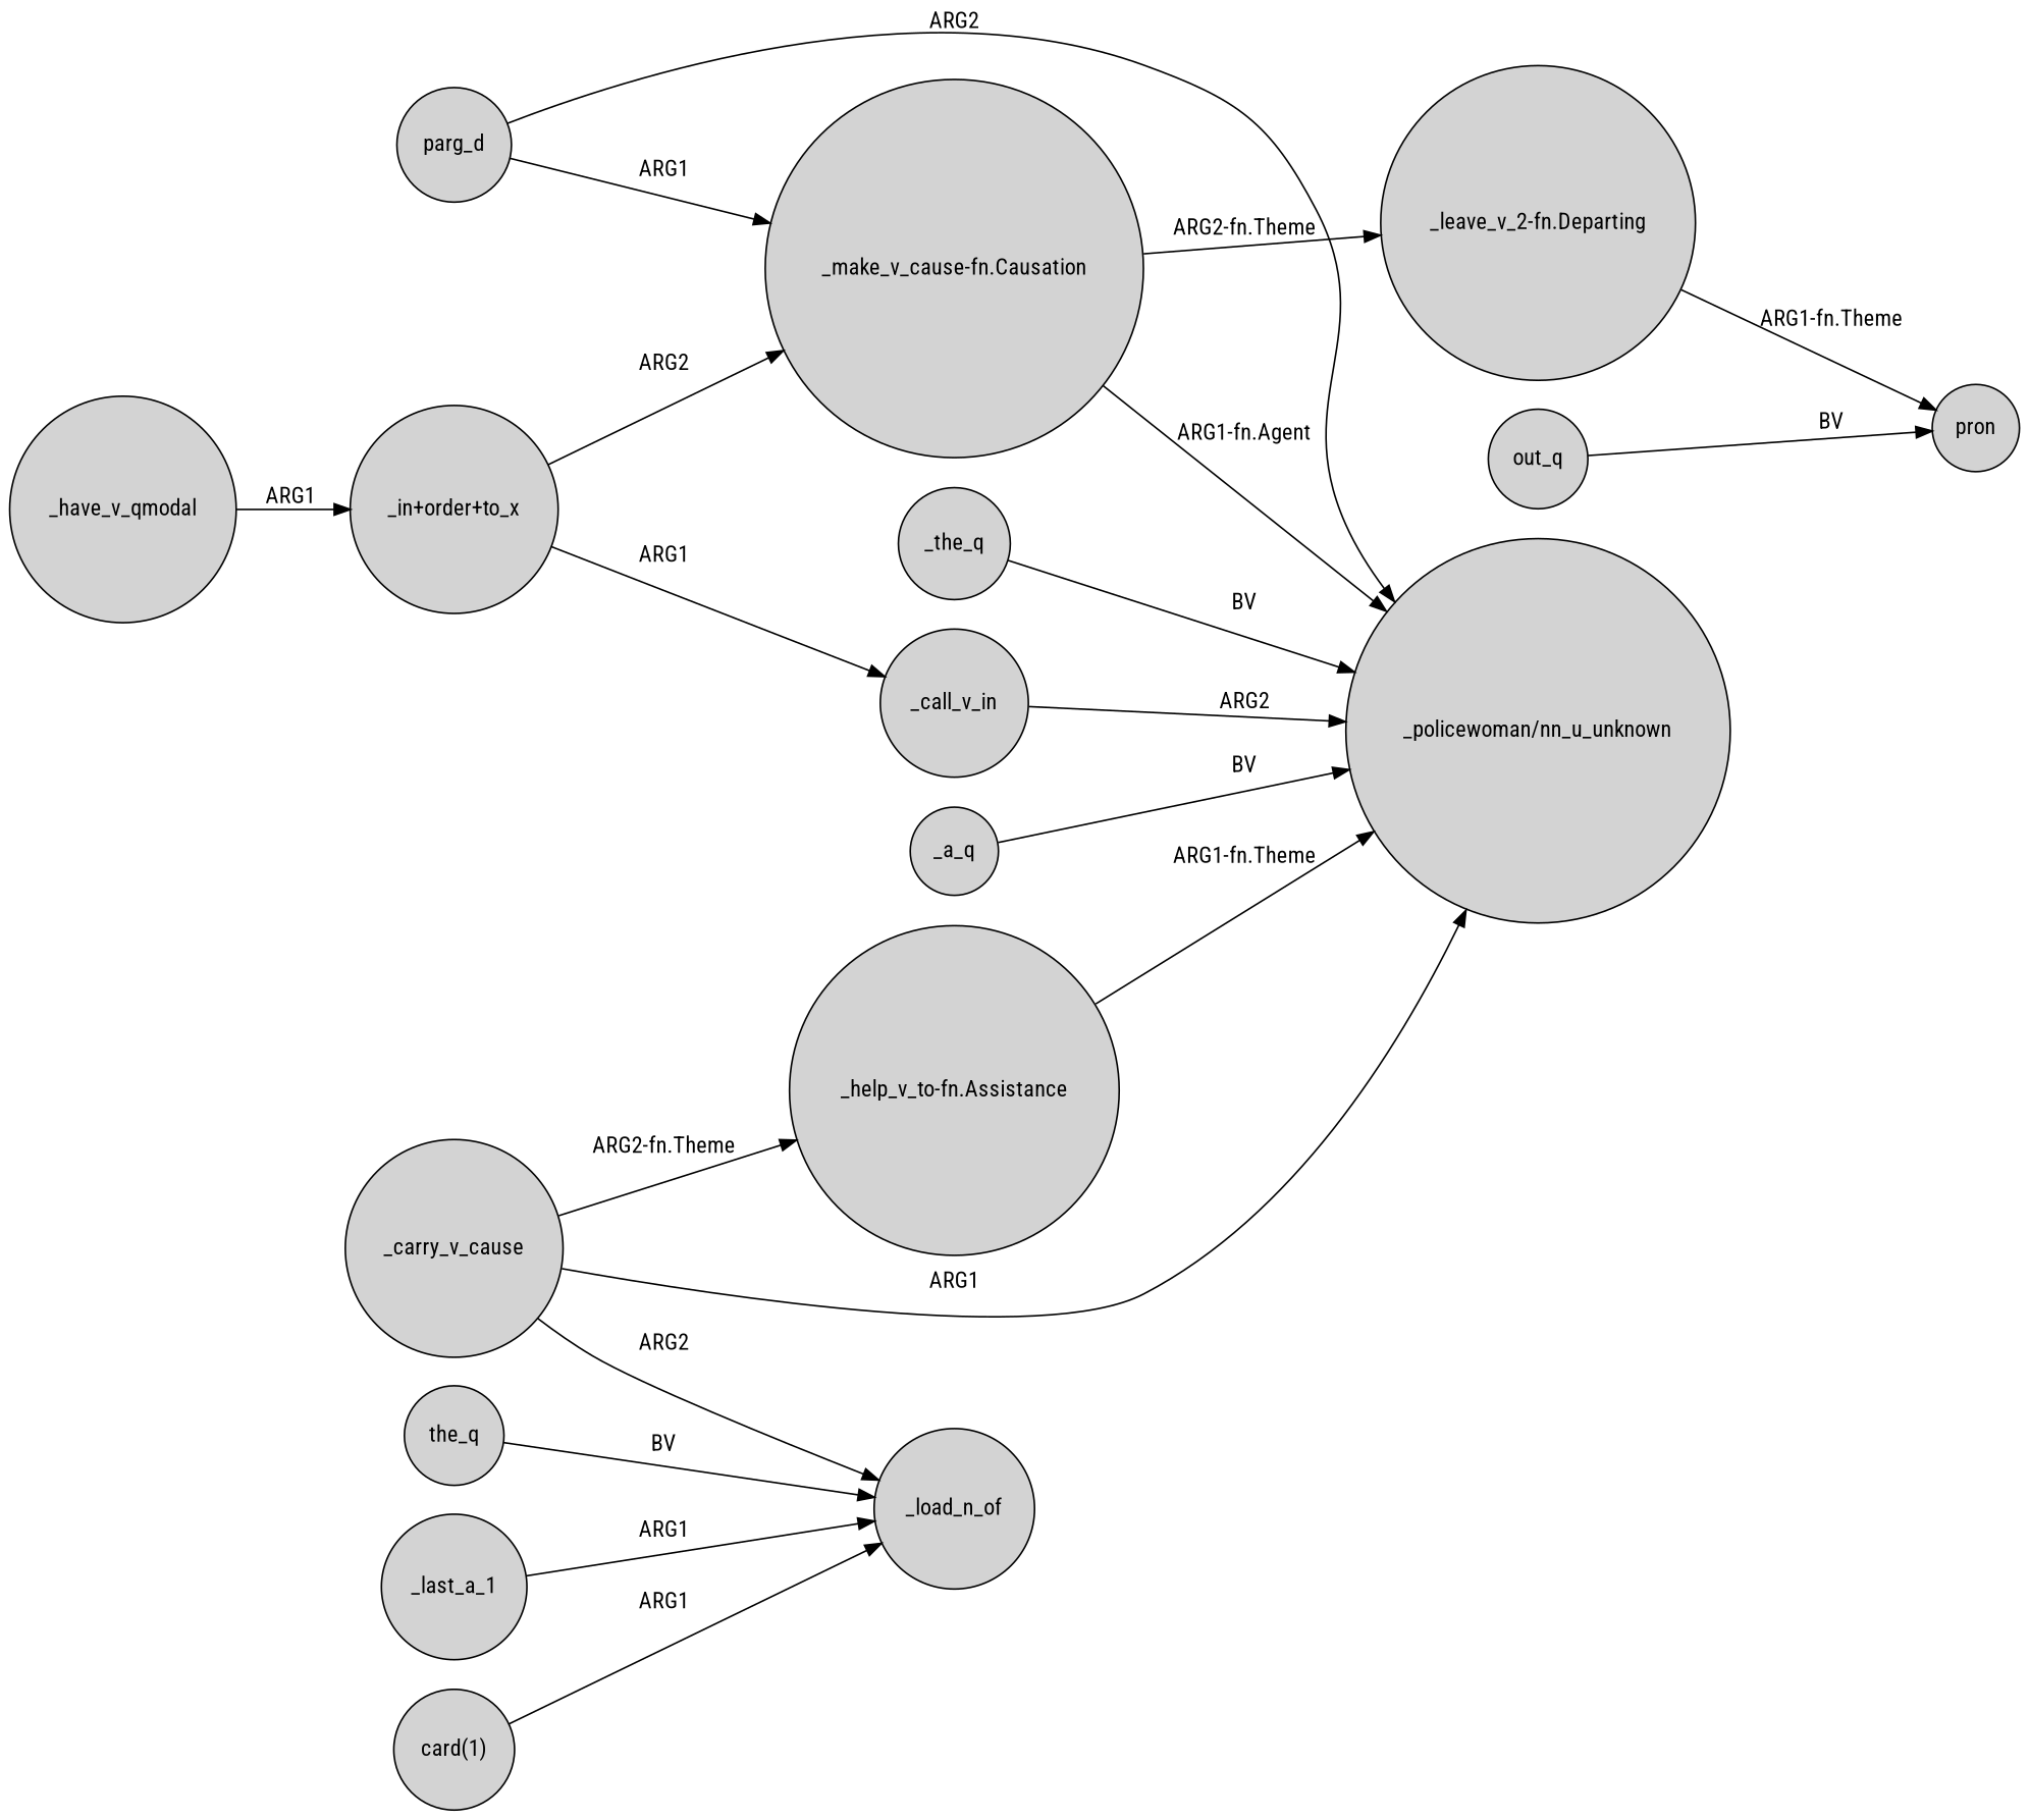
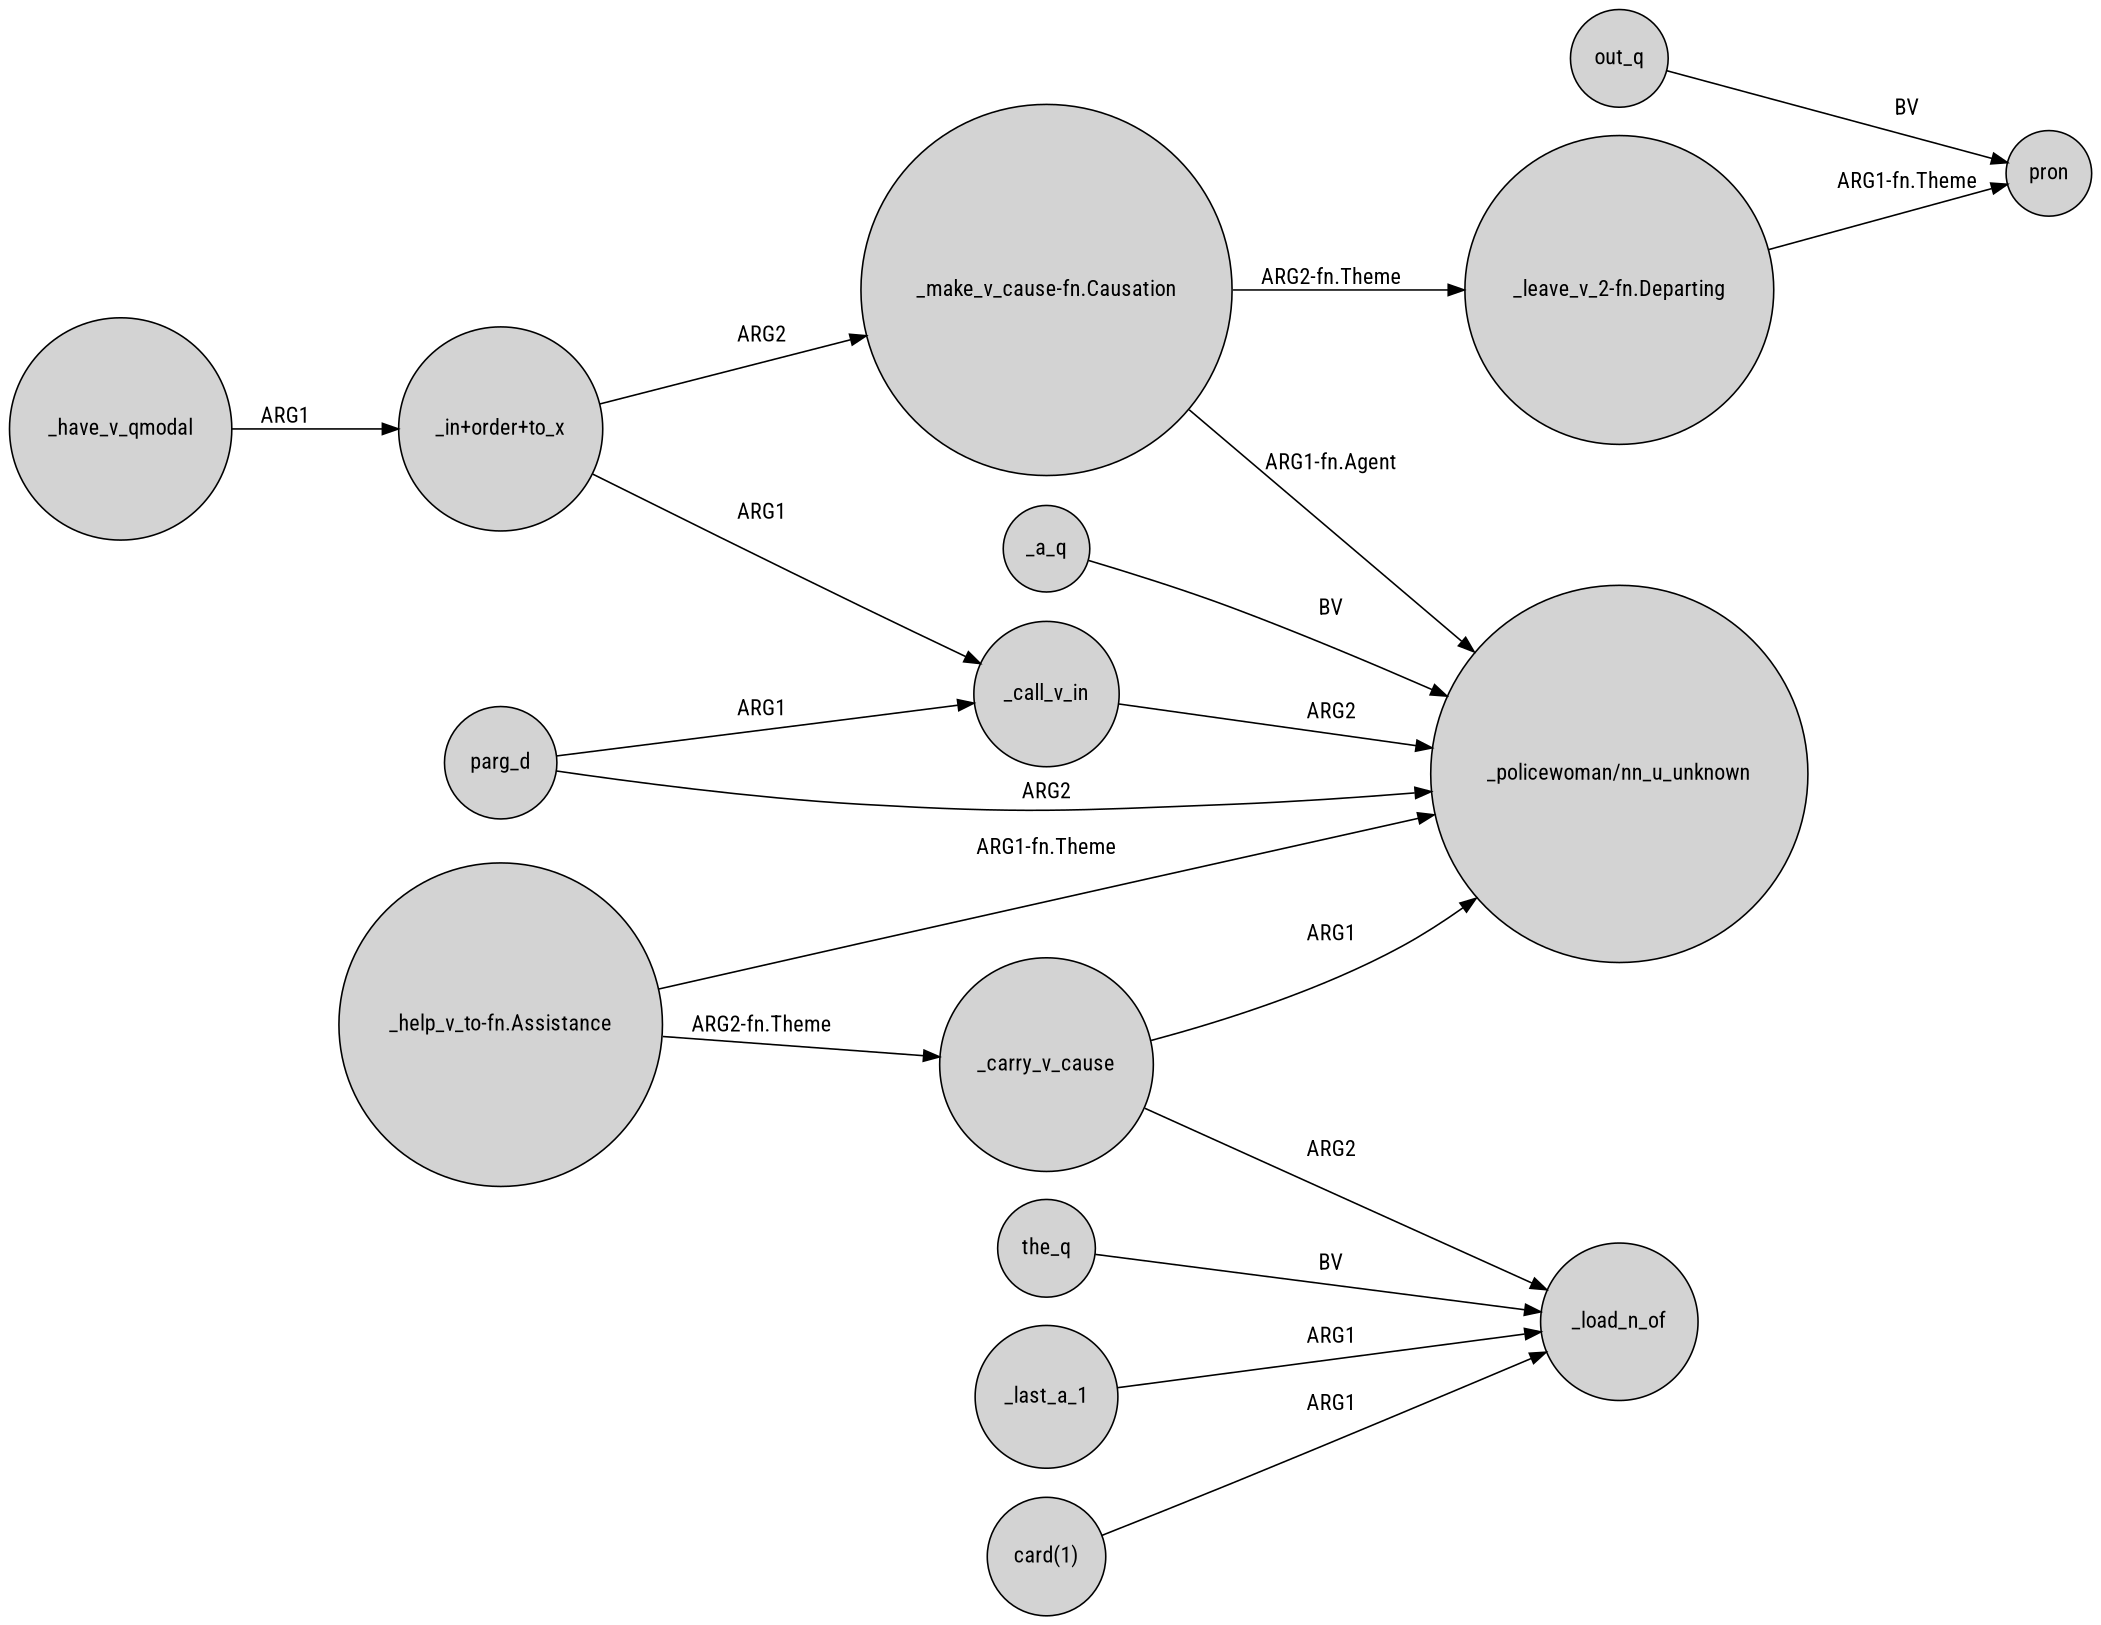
  digraph {
    fontname="Roboto Condensed"
    rankdir=LR
    node [fontname="Roboto Condensed" shape=circle style=filled]
    edge [fontname="Roboto Condensed"]
    n1 [label="_leave_v_2-fn.Departing"]
    "_make_v_cause-fn.Causation"
    "_policewoman/nn_u_unknown"
    pron
    parg_d
    _call_v_in
    n7 [label=_carry_v_cause]
    _load_n_of
-   _the_q
    "_in+order+to_x"
    "_help_v_to-fn.Assistance"
    n12 [label=the_q]
    _last_a_1
    n14 [label=out_q]
    "card(1)"
    _a_q
    _have_v_qmodal
    n1 -> pron [label="ARG1-fn.Theme"]
    "_make_v_cause-fn.Causation" -> n1 [label="ARG2-fn.Theme"]
    "_make_v_cause-fn.Causation" -> "_policewoman/nn_u_unknown" [label="ARG1-fn.Agent"]
    parg_d -> "_policewoman/nn_u_unknown" [label=ARG2]
-   parg_d -> "_make_v_cause-fn.Causation" [label=ARG1]
+   parg_d -> _call_v_in [label=ARG1]
    _call_v_in -> "_policewoman/nn_u_unknown" [label=ARG2]
    n7 -> "_policewoman/nn_u_unknown" [label=ARG1]
    n7 -> _load_n_of [label=ARG2]
-   _the_q -> "_policewoman/nn_u_unknown" [label=BV]
    "_in+order+to_x" -> "_make_v_cause-fn.Causation" [label=ARG2]
    "_in+order+to_x" -> _call_v_in [label=ARG1]
    "_help_v_to-fn.Assistance" -> "_policewoman/nn_u_unknown" [label="ARG1-fn.Theme"]
-   n7 -> "_help_v_to-fn.Assistance" [label="ARG2-fn.Theme"]
+   "_help_v_to-fn.Assistance" -> n7 [label="ARG2-fn.Theme"]
    n12 -> _load_n_of [label=BV]
    _last_a_1 -> _load_n_of [label=ARG1]
    n14 -> pron [label=BV]
    "card(1)" -> _load_n_of [label=ARG1]
    _a_q -> "_policewoman/nn_u_unknown" [label=BV]
    _have_v_qmodal -> "_in+order+to_x" [label=ARG1]
  }
